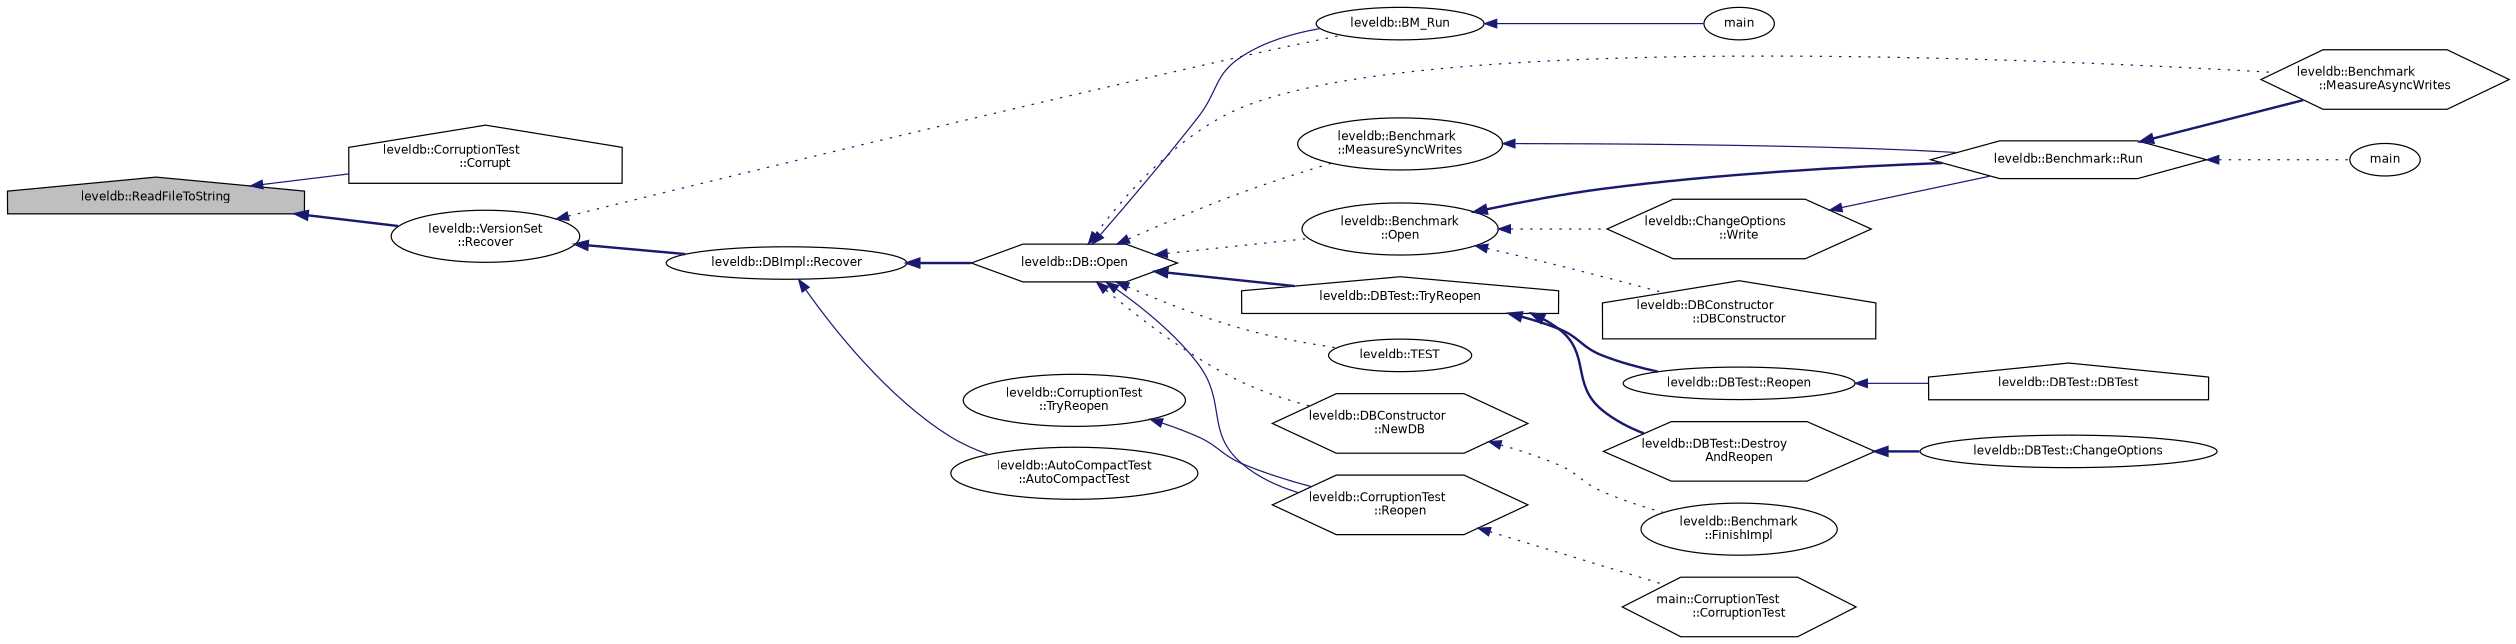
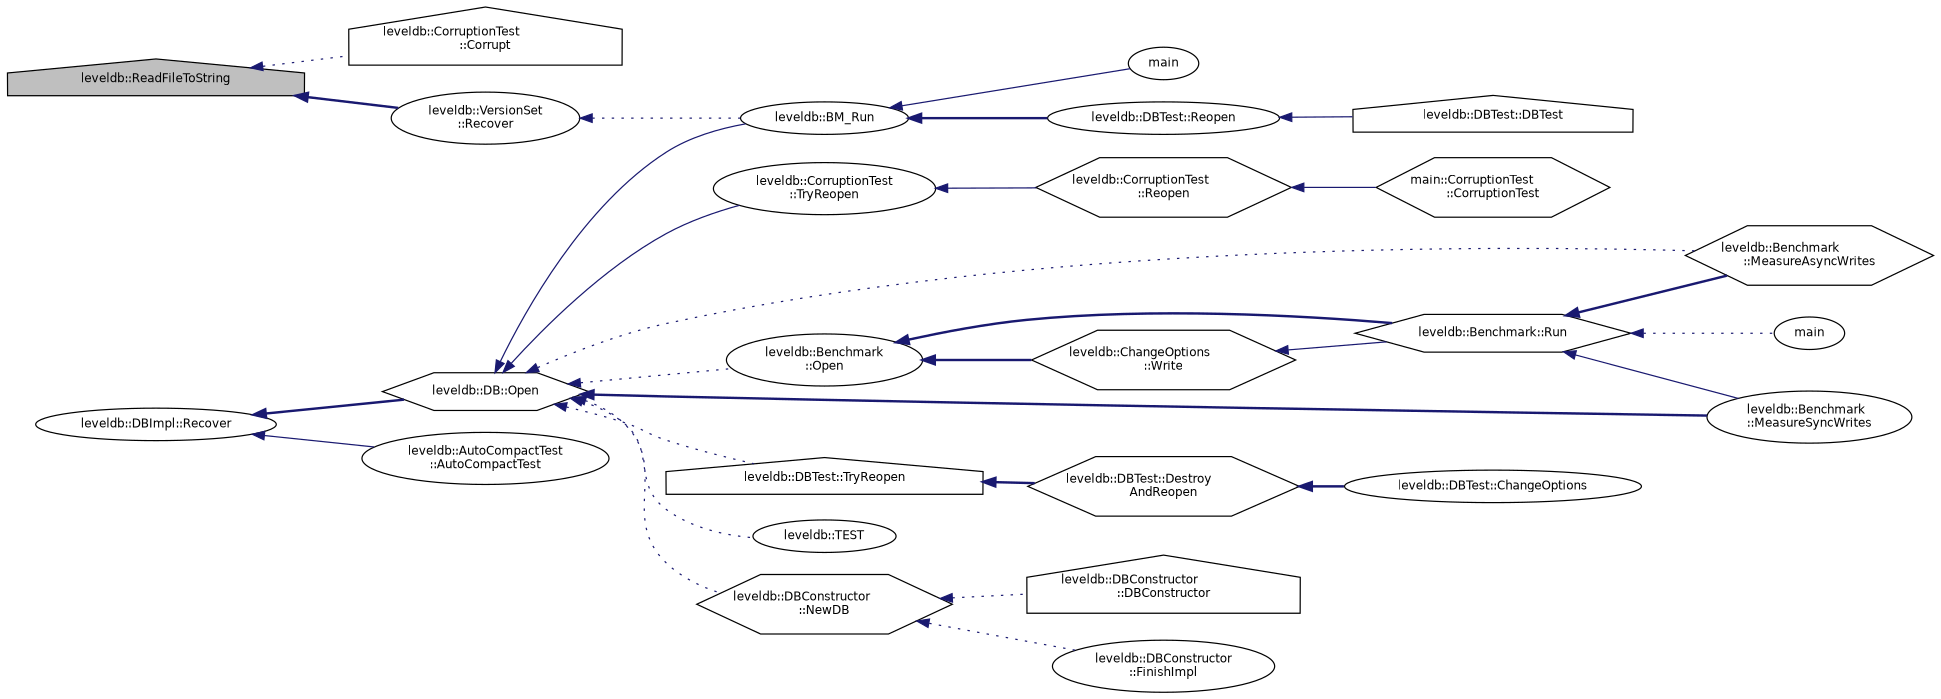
  digraph {
    rankdir=LR
    node [color=black fillcolor=white fontname=Helvetica fontsize=10 shape=ellipse style=filled]
    edge [color=midnightblue dir=back fontname=Helvetica fontsize=10 labelfontname=Helvetica labelfontsize=10 style=dotted]
    n1 [fillcolor=grey75 fontcolor=black height=0.2 label="leveldb::ReadFileToString" shape=house width=0.4]
    n2 [height=0.2 label="leveldb::CorruptionTest\l::Corrupt" shape=house width=0.4]
    n3 [height=0.2 label="leveldb::VersionSet\l::Recover" width=0.4]
    n4 [height=0.2 label="leveldb::DBImpl::Recover" width=0.4]
    n5 [height=0.2 label="leveldb::BM_Run" width=0.4]
    n6 [height=0.2 label="leveldb::DB::Open" shape=hexagon width=0.4]
    n7 [height=0.2 label="leveldb::AutoCompactTest\l::AutoCompactTest" width=0.4]
    n8 [height=0.2 label=main width=0.4]
    n9 [height=0.2 label="leveldb::CorruptionTest\l::TryReopen" width=0.4]
    n10 [height=0.2 label="leveldb::Benchmark\l::Open" width=0.4]
    n11 [height=0.2 label="leveldb::Benchmark\l::MeasureAsyncWrites" shape=hexagon width=0.4]
    n12 [height=0.2 label="leveldb::Benchmark\l::MeasureSyncWrites" width=0.4]
    n13 [height=0.2 label="leveldb::DBTest::TryReopen" shape=house width=0.4]
    n14 [height=0.2 label="leveldb::TEST" width=0.4]
    n15 [height=0.2 label="leveldb::DBConstructor\l::NewDB" shape=hexagon width=0.4]
    n16 [height=0.2 label="leveldb::CorruptionTest\l::Reopen" shape=hexagon width=0.4]
    n17 [height=0.2 label="leveldb::Benchmark::Run" shape=hexagon width=0.4]
    n18 [height=0.2 label="leveldb::ChangeOptions\l::Write" shape=hexagon width=0.4]
    n19 [height=0.2 label="leveldb::DBTest::Reopen" width=0.4]
    n20 [height=0.2 label="leveldb::DBTest::Destroy\lAndReopen" shape=hexagon width=0.4]
    n21 [height=0.2 label="leveldb::DBConstructor\l::DBConstructor" shape=house width=0.4]
-   n22 [height=0.2 label="leveldb::Benchmark\l::FinishImpl" width=0.4]
+   n22 [height=0.2 label="leveldb::DBConstructor\l::FinishImpl" width=0.4]
    n23 [height=0.2 label="main::CorruptionTest\l::CorruptionTest" shape=hexagon width=0.4]
    n24 [height=0.2 label=main width=0.4]
    n25 [height=0.2 label="leveldb::DBTest::DBTest" shape=house width=0.4]
    n26 [height=0.2 label="leveldb::DBTest::ChangeOptions" width=0.4]
-   n1 -> n2 [style=solid]
+   n1 -> n2
    n1 -> n3 [style=bold]
-   n3 -> n4 [style=bold]
    n3 -> n5
    n4 -> n6 [style=bold]
    n4 -> n7 [style=solid]
    n5 -> n8 [style=solid]
    n6 -> n5 [style=solid]
-   n6 -> n16 [style=solid]
+   n6 -> n9 [style=solid]
    n6 -> n10
    n6 -> n11
-   n6 -> n12
-   n6 -> n13 [style=bold]
+   n6 -> n12 [style=bold]
+   n6 -> n13
    n6 -> n14
    n6 -> n15
    n9 -> n16 [style=solid]
    n10 -> n17 [style=bold]
-   n10 -> n18
-   n12 -> n17 [style=solid]
-   n13 -> n19 [style=bold]
+   n10 -> n18 [style=bold]
+   n17 -> n12 [style=solid]
+   n5 -> n19 [style=bold]
    n13 -> n20 [style=bold]
-   n10 -> n21
+   n15 -> n21
    n15 -> n22
-   n16 -> n23
+   n16 -> n23 [style=solid]
    n17 -> n11 [style=bold]
    n17 -> n24
    n18 -> n17 [style=solid]
    n19 -> n25 [style=solid]
    n20 -> n26 [style=bold]
  }
